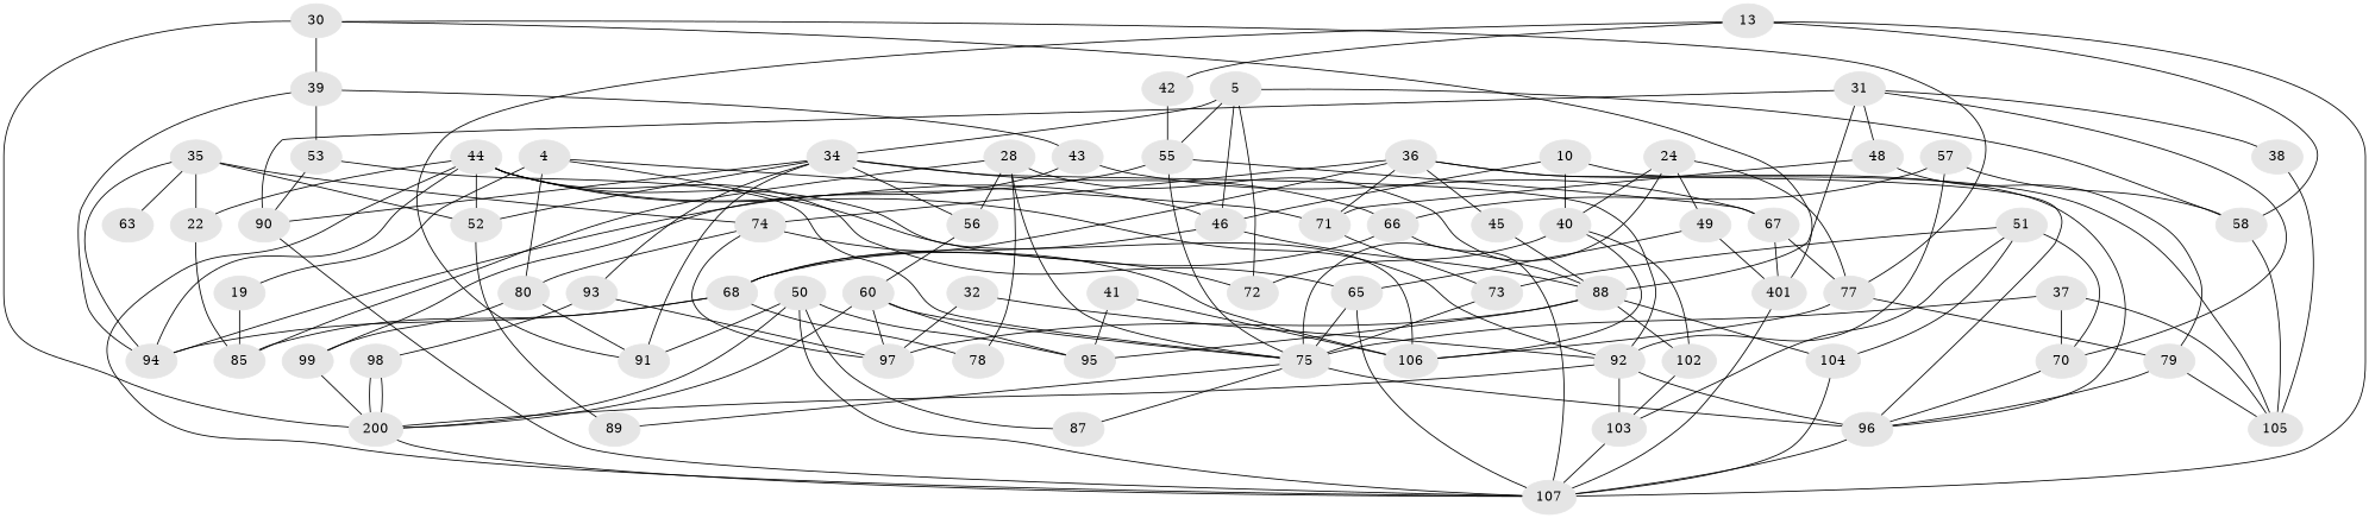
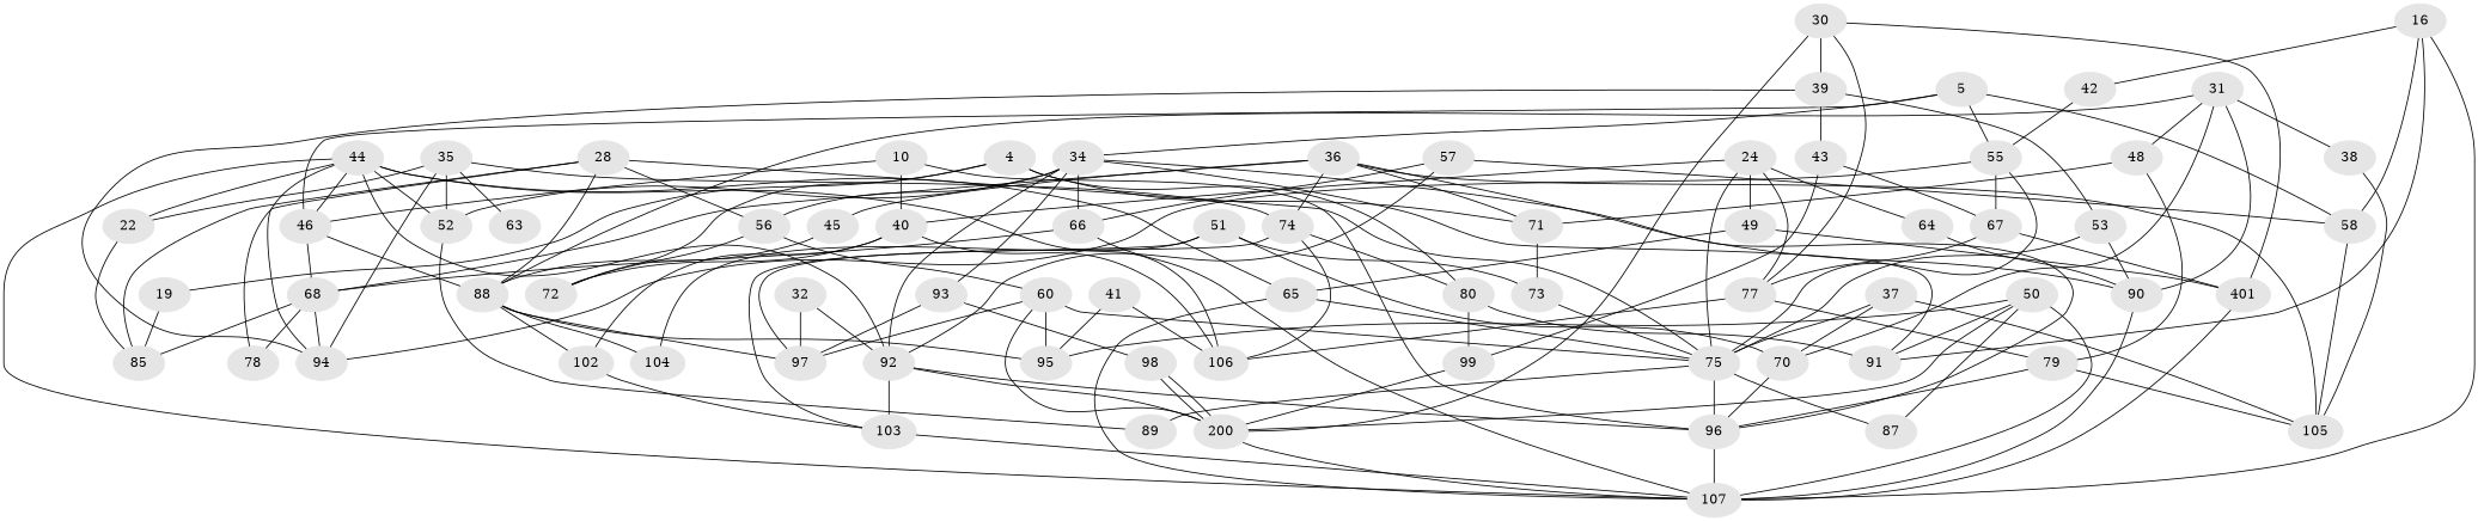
  graph {
    node [color=gray90 style=filled]
    4
    19
    71
    72
    80 [super="+27"]
    85 [super="+54"]
    73
    91 [super="+84"]
    99
    34 [super="+12"]
    56
    90 [super="+69"]
    92 [super="+86"]
    52
    66 [super="+23"]
    93
    5
    46
    55
    58
    88 [super="+7"]
    68
    75 [super="+20"]
    94
    67
    105 [super="+22"]
    40 [super="+33"]
    102
    106 [super="+15"]
    10
    96 [super="+59+25+11"]
    107 [super="+14+61+81"]
-   16 [label=13]
+   16
    42
    24
    49
+   64
    77
    n39 [label=401]
    65
    87
    89
    79
    28 [super="+8"]
    78
    60 [super="+13+17"]
    97
    95
    104
    30
    39
    n52 [label=200 super="+2+76"]
    43
    53
    31
    38
    48
    70
    103 [super="+83"]
    32
    98
    35
    n63 [label=22]
    63
    74 [super="+18"]
    36
    45
    37
    41
    44 [super="+26"]
    50 [super="+47"]
    51
    57
    4 -- 19
    4 -- 71
    4 -- 72
    4 -- 80 [weight=2]
    19 -- 85
    71 -- 73
    80 -- 91
    80 -- 99
    73 -- 75
    99 -- n52
    34 -- 91
    34 -- 56
    34 -- 90
    34 -- 92
    34 -- 52
    34 -- 66
    34 -- 93
    56 -- 60
    90 -- 107
    92 -- 96
    92 -- n52
    92 -- 103 [weight=2]
    52 -- 89
    66 -- 68
    66 -- 107 [weight=2]
    93 -- 97
    93 -- 98
-   5 -- 72
+   56 -- 72
    5 -- 34
    5 -- 46
    5 -- 55
    5 -- 58
    46 -- 88
    46 -- 68
    55 -- 75
    55 -- 94
    55 -- 67
    58 -- 105 [weight=2]
    88 -- 102
    88 -- 97
    88 -- 95
    88 -- 104
    68 -- 85
    68 -- 94
    68 -- 78
    75 -- 96 [weight=3]
    75 -- 87
    75 -- 89
    67 -- 77
    67 -- n39
    40 -- 72
    40 -- 102 [weight=2]
    40 -- 106
    102 -- 103
    10 -- 46
    10 -- 40
    10 -- 96
    96 -- 107 [weight=3]
    16 -- 91
    16 -- 58
    16 -- 107
    16 -- 42
    42 -- 55
    24 -- 75
    24 -- 40
    24 -- 49
+   24 -- 64
    24 -- 77
    49 -- n39
    49 -- 65
+   64 -- 90
    77 -- 106
    77 -- 79
    n39 -- 107
    65 -- 75 [weight=2]
    65 -- 107
    79 -- 105
    79 -- 96
    28 -- 85
    28 -- 56
    28 -- 88
    28 -- 75
    28 -- 78
    60 -- 75 [weight=2]
    60 -- 97
    60 -- 95
    60 -- n52
-   104 -- 107
    30 -- 77
    30 -- n39
    30 -- 39
    30 -- n52 [weight=2]
    39 -- 94
    39 -- 43
    39 -- 53
    n52 -- 107
    43 -- 99
    43 -- 67
    53 -- 90
    53 -- 75 [weight=2]
    31 -- 90 [weight=2]
    31 -- 88
    31 -- 38
    31 -- 48
    31 -- 70
    38 -- 105
    48 -- 71
    48 -- 79
    70 -- 96 [weight=2]
    103 -- 107
    32 -- 92
    32 -- 97
    98 -- n52 [weight=2]
    98 -- n52
    35 -- 52
    35 -- 94
    35 -- n63
    35 -- 63
    35 -- 74
    n63 -- 85
    74 -- 80
    74 -- 106
    74 -- 97
    36 -- 71
    36 -- 68
    36 -- 105
    36 -- 96
    36 -- 74
    36 -- 45
    45 -- 88
    37 -- 75 [weight=2]
    37 -- 105
    37 -- 70
    41 -- 106
    41 -- 95
    44 -- 92
    44 -- 52
    44 -- 46
    44 -- 94
    44 -- 106
    44 -- 107
    44 -- 65
    44 -- n63
    50 -- 91 [weight=2]
    50 -- 107 [weight=2]
    50 -- 87
    50 -- 95
    50 -- n52
    51 -- 73
    51 -- 104
    51 -- 70
    51 -- 103
    57 -- 92
    57 -- 66
    57 -- 58
  }
